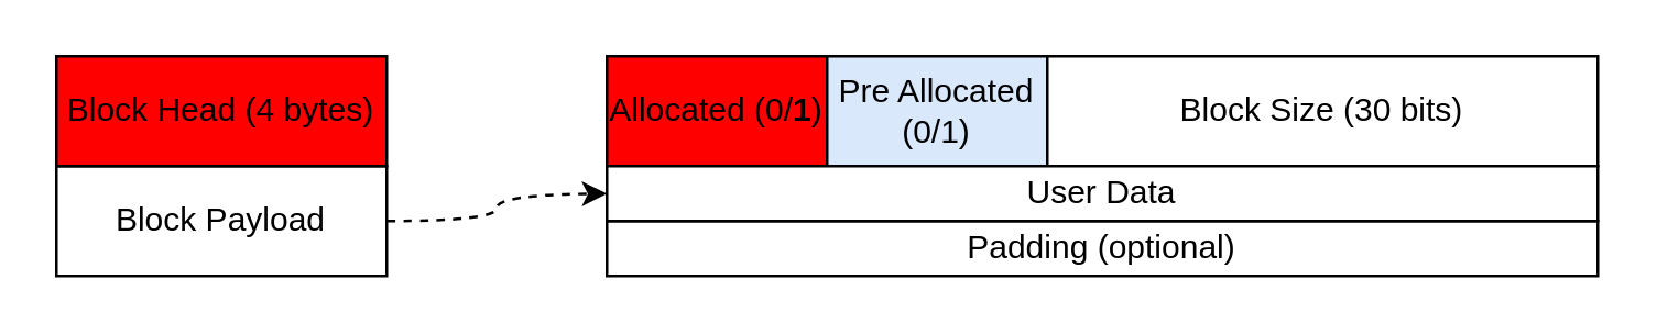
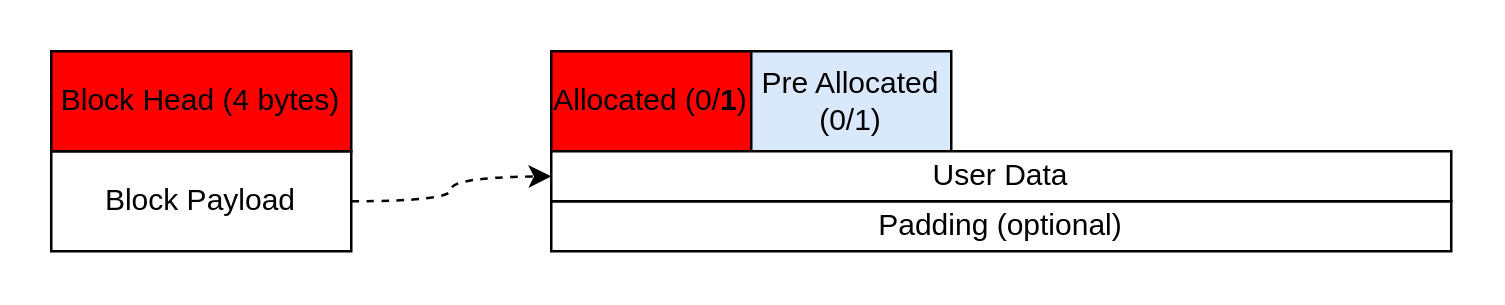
  <mxCell id="0" />
  <mxCell id="1" parent="0" />
  <mxCell id="2" value="" style="edgeStyle=orthogonalEdgeStyle;orthogonalLoop=1;jettySize=auto;html=1;curved=1;dashed=1;" parent="1" source="3" edge="1"><mxGeometry relative="1" as="geometry"><mxPoint x="220" y="70" as="targetPoint" /></mxGeometry></mxCell>
  <mxCell id="3" value="Block Payload" style="rounded=0;whiteSpace=wrap;html=1;" parent="1" vertex="1"><mxGeometry y="60" width="120" height="40" as="geometry" x="20" /></mxCell>
  <mxCell id="4" value="Block Head (4 bytes)" style="rounded=0;whiteSpace=wrap;html=1;fillColor=#ff0000;" parent="1" vertex="1"><mxGeometry width="120" height="40" as="geometry" x="20" y="20" /></mxCell>
  <mxCell id="5" value="Allocated (0/&lt;b&gt;1&lt;/b&gt;)" style="rounded=0;whiteSpace=wrap;html=1;fillColor=#ff0000;" parent="1" vertex="1"><mxGeometry x="220" width="80" height="40" as="geometry" y="20" /></mxCell>
  <mxCell id="6" value="Pre Allocated (0/1)" style="rounded=0;whiteSpace=wrap;html=1;fillColor=#dae8fc;" parent="1" vertex="1"><mxGeometry x="300" width="80" height="40" as="geometry" y="20" /></mxCell>
- <mxCell id="7" value="Block Size (30 bits)" style="rounded=0;whiteSpace=wrap;html=1;" parent="1" vertex="1"><mxGeometry x="380" width="200" height="40" as="geometry" y="20" /></mxCell>
  <mxCell id="8" value="Padding (optional)" style="rounded=0;whiteSpace=wrap;html=1;" parent="1" vertex="1"><mxGeometry x="220" y="80" width="360" height="20" as="geometry" /></mxCell>
  <mxCell id="9" value="User Data" style="rounded=0;whiteSpace=wrap;html=1;" parent="1" vertex="1"><mxGeometry x="220" y="60" width="360" height="20" as="geometry" /></mxCell>
